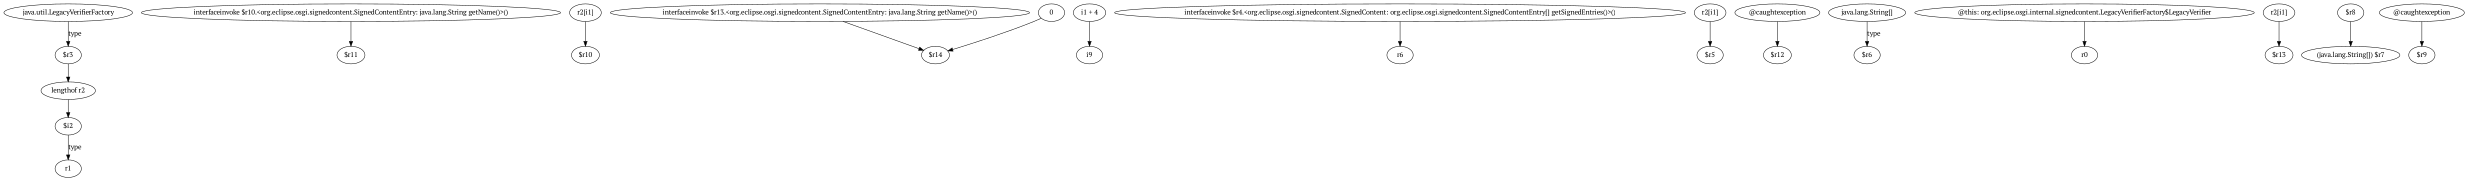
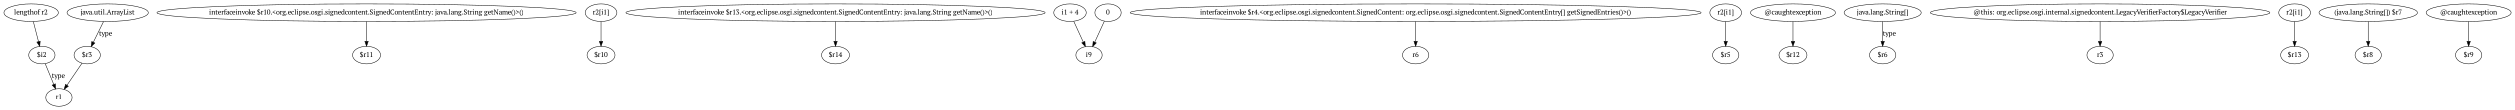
  digraph {
    fontname="PT Serif"
    node [fontname="PT Serif"]
    edge [fontname="PT Serif"]
    n1 [label="lengthof r2"]
    n2 [label="$i2"]
    n3 [label=r1]
-   n4 [label="java.util.LegacyVerifierFactory"]
+   n4 [label="java.util.ArrayList"]
    n5 [label="$r3"]
    n6 [label="interfaceinvoke $r10.<org.eclipse.osgi.signedcontent.SignedContentEntry: java.lang.String getName()>()"]
    n7 [label="$r11"]
    n8 [label="r2[i1]"]
    n9 [label="$r10"]
    n10 [label="interfaceinvoke $r13.<org.eclipse.osgi.signedcontent.SignedContentEntry: java.lang.String getName()>()"]
    n11 [label="$r14"]
    n12 [label="i1 + 4"]
    n13 [label=i9]
    n14 [label="interfaceinvoke $r4.<org.eclipse.osgi.signedcontent.SignedContent: org.eclipse.osgi.signedcontent.SignedContentEntry[] getSignedEntries()>()"]
    n15 [label=r6]
    n16 [label="r2[i1]"]
    n17 [label="$r5"]
    n18 [label=0]
    n19 [label="@caughtexception"]
    n20 [label="$r12"]
    n21 [label="java.lang.String[]"]
    n22 [label="$r6"]
    n23 [label="@this: org.eclipse.osgi.internal.signedcontent.LegacyVerifierFactory$LegacyVerifier"]
-   n24 [label=r0]
+   n24 [label=r3]
    n25 [label="r2[i1]"]
    n26 [label="$r13"]
    n27 [label="(java.lang.String[]) $r7"]
    n28 [label="$r8"]
    n29 [label="@caughtexception"]
    n30 [label="$r9"]
    n1 -> n2
    n2 -> n3 [label=type]
    n4 -> n5 [label=type]
-   n5 -> n1
+   n5 -> n3
    n6 -> n7
    n8 -> n9
    n10 -> n11
    n12 -> n13
    n14 -> n15
    n16 -> n17
-   n18 -> n11
+   n18 -> n13
    n19 -> n20
    n21 -> n22 [label=type]
    n23 -> n24
    n25 -> n26
-   n28 -> n27
+   n27 -> n28
    n29 -> n30
  }
